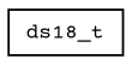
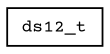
  digraph {
    rankdir=LR
    fontname="Courier Prime"
-   n1 [color=black fillcolor=white fontname="Courier Prime" fontsize=10 height=0.2 label=ds18_t shape=record style=filled width=0.4]
+   n1 [color=black fillcolor=white fontname="Courier Prime" fontsize=10 height=0.2 label=ds12_t shape=record style=filled width=0.4]
  }
